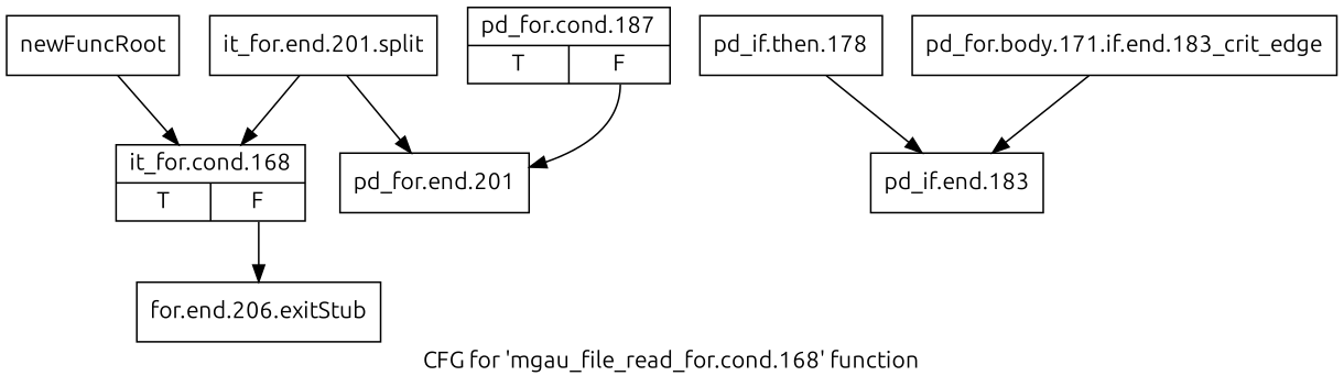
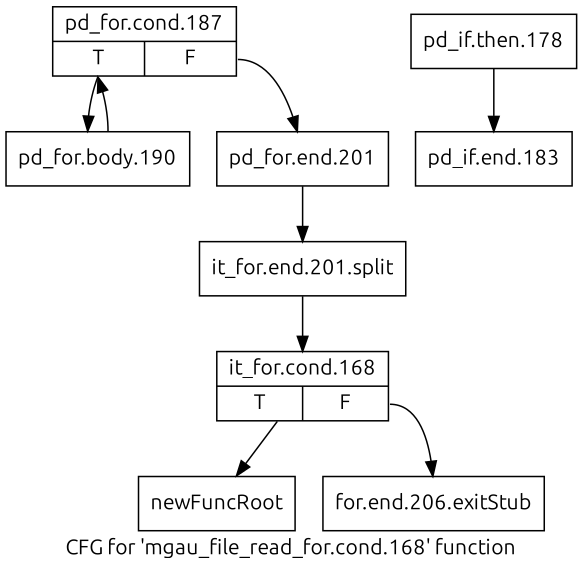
  digraph {
    fontname=Ubuntu
    label="CFG for 'mgau_file_read_for.cond.168' function"
    node [fontname=Ubuntu shape=record]
    edge [fontname=Ubuntu]
    n1 [label="{newFuncRoot}"]
    n2 [label="{it_for.cond.168|{<s0>T|<s1>F}}"]
    n3 [label="{for.end.206.exitStub}"]
    n4 [label="{pd_if.then.178}"]
    n5 [label="{pd_if.end.183}"]
-   n6 [label="{pd_for.body.171.if.end.183_crit_edge}"]
    n7 [label="{pd_for.cond.187|{<s0>T|<s1>F}}"]
+   n8 [label="{pd_for.body.190}"]
    n9 [label="{pd_for.end.201}"]
    n10 [label="{it_for.end.201.split}"]
-   n1 -> n2
+   n2 -> n1
    n2 -> n3 [tailport=s1]
    n4 -> n5
-   n6 -> n5
+   n7 -> n8 [tailport=s0]
    n7 -> n9 [tailport=s1]
-   n10 -> n9
+   n8 -> n7
+   n9 -> n10
    n10 -> n2
  }
